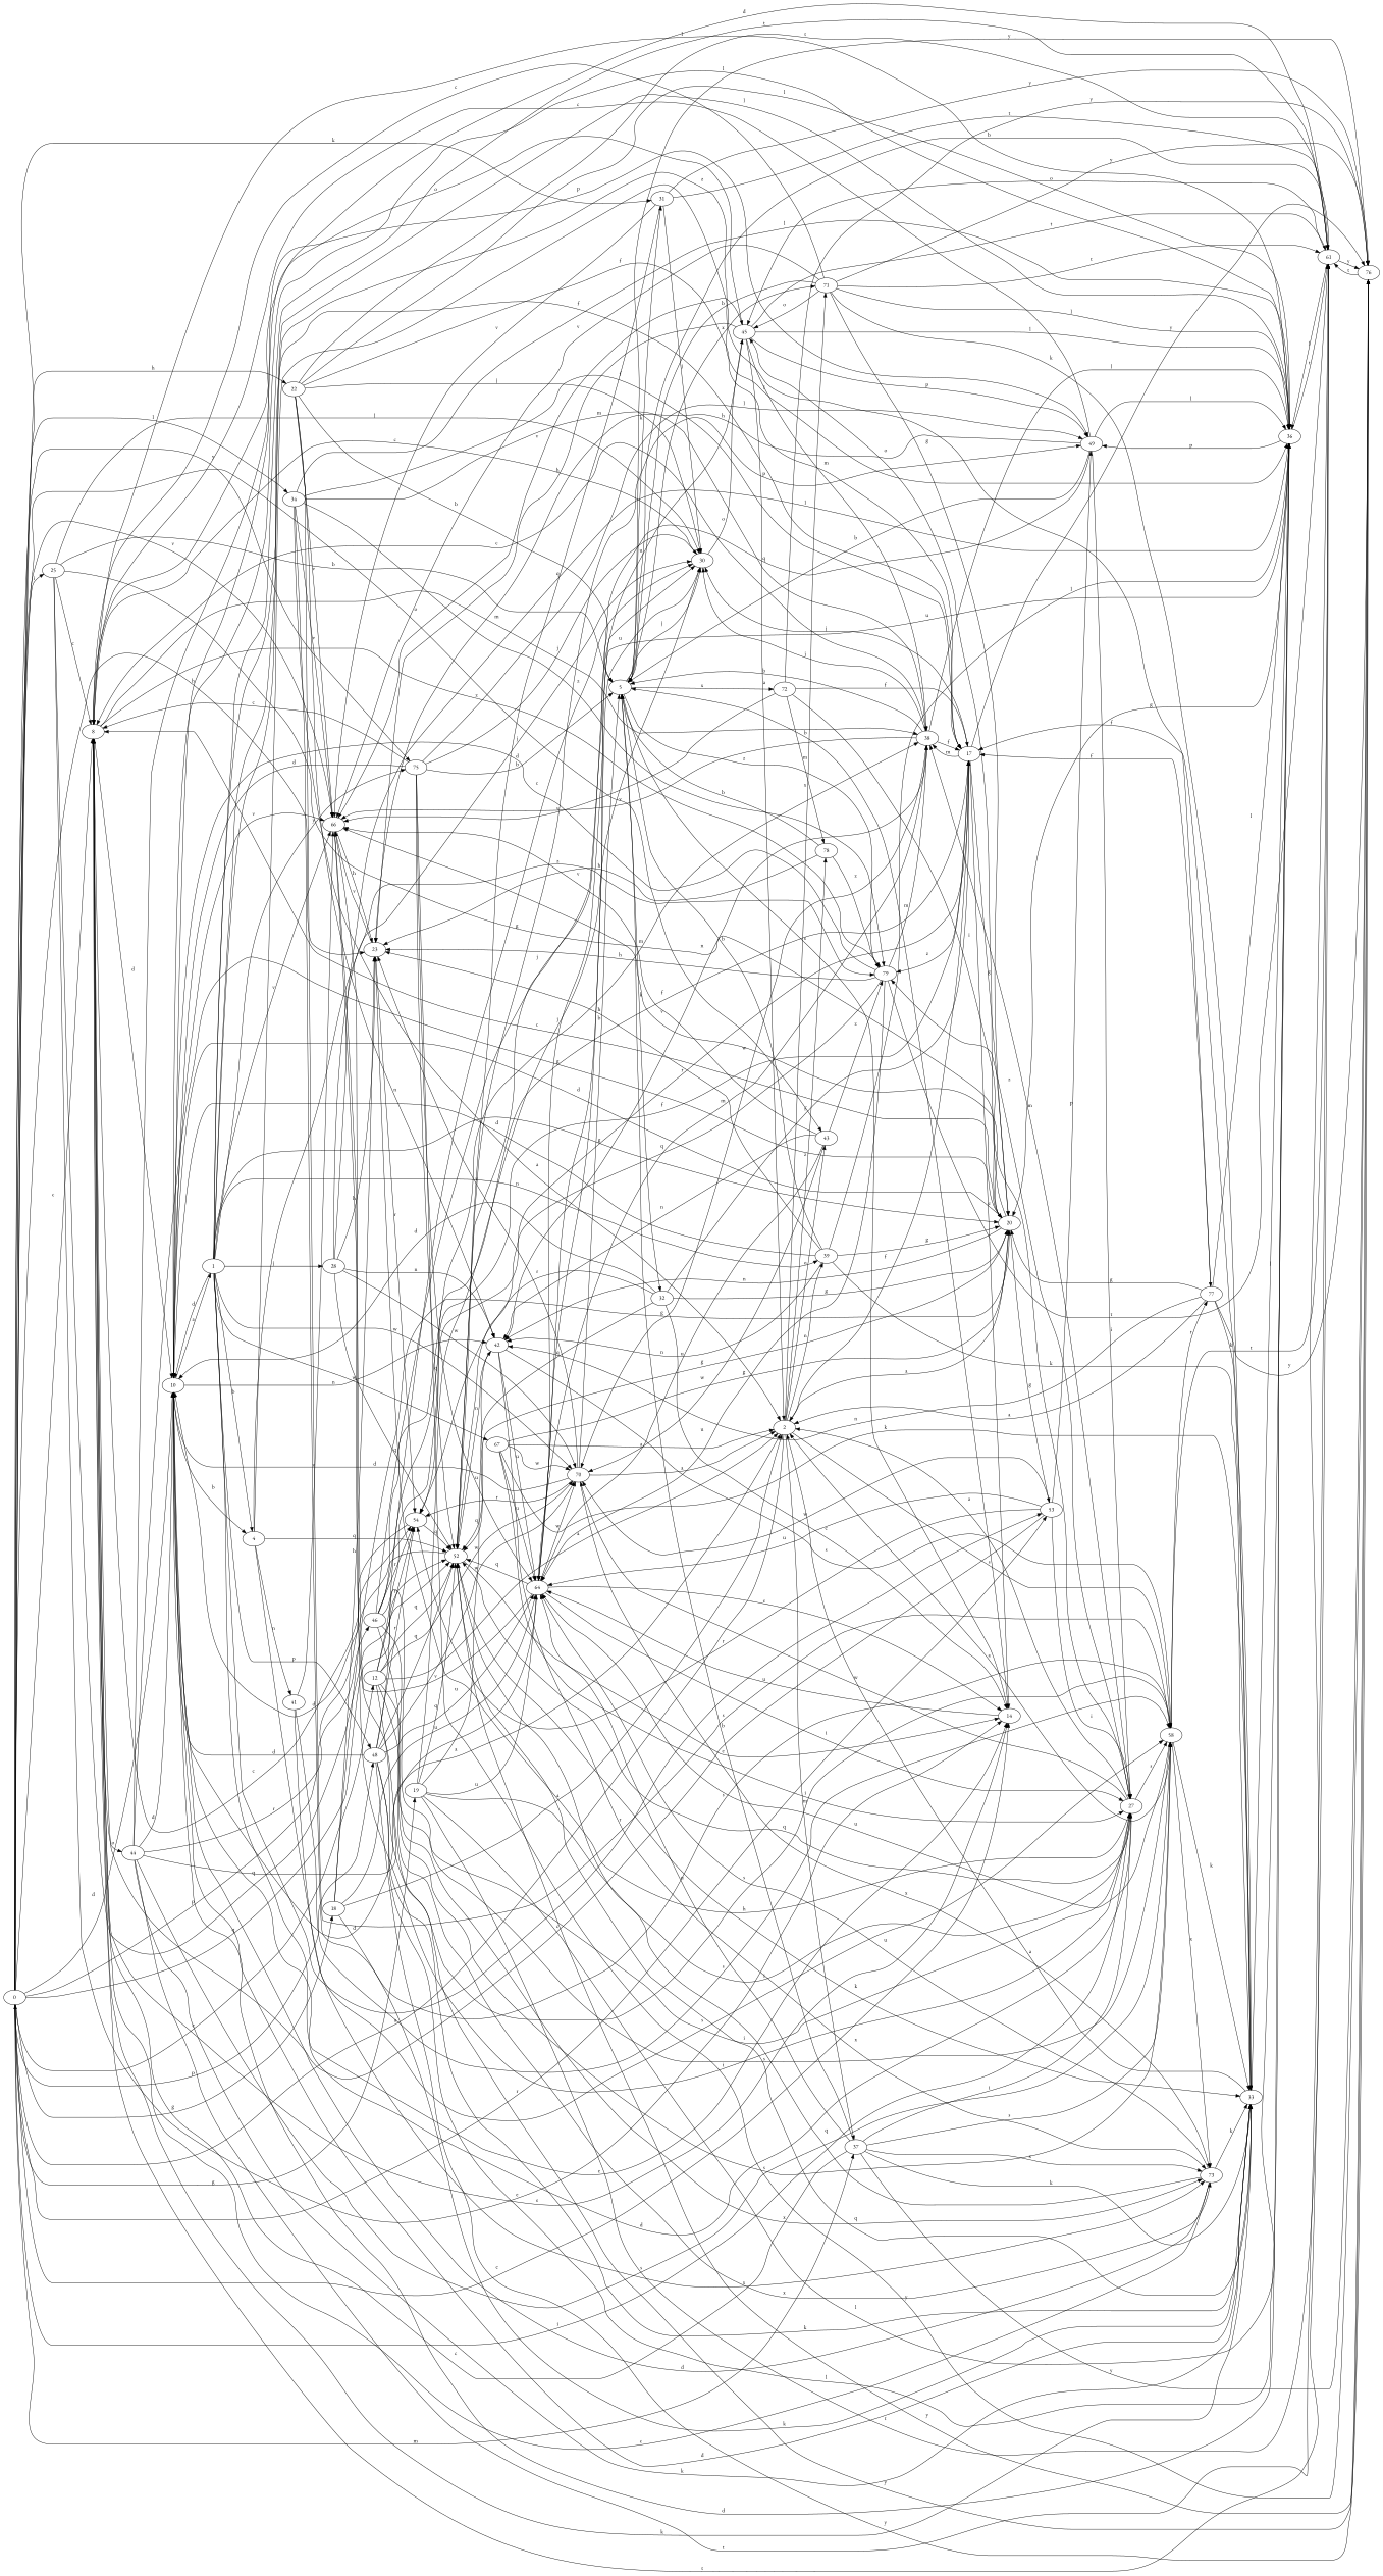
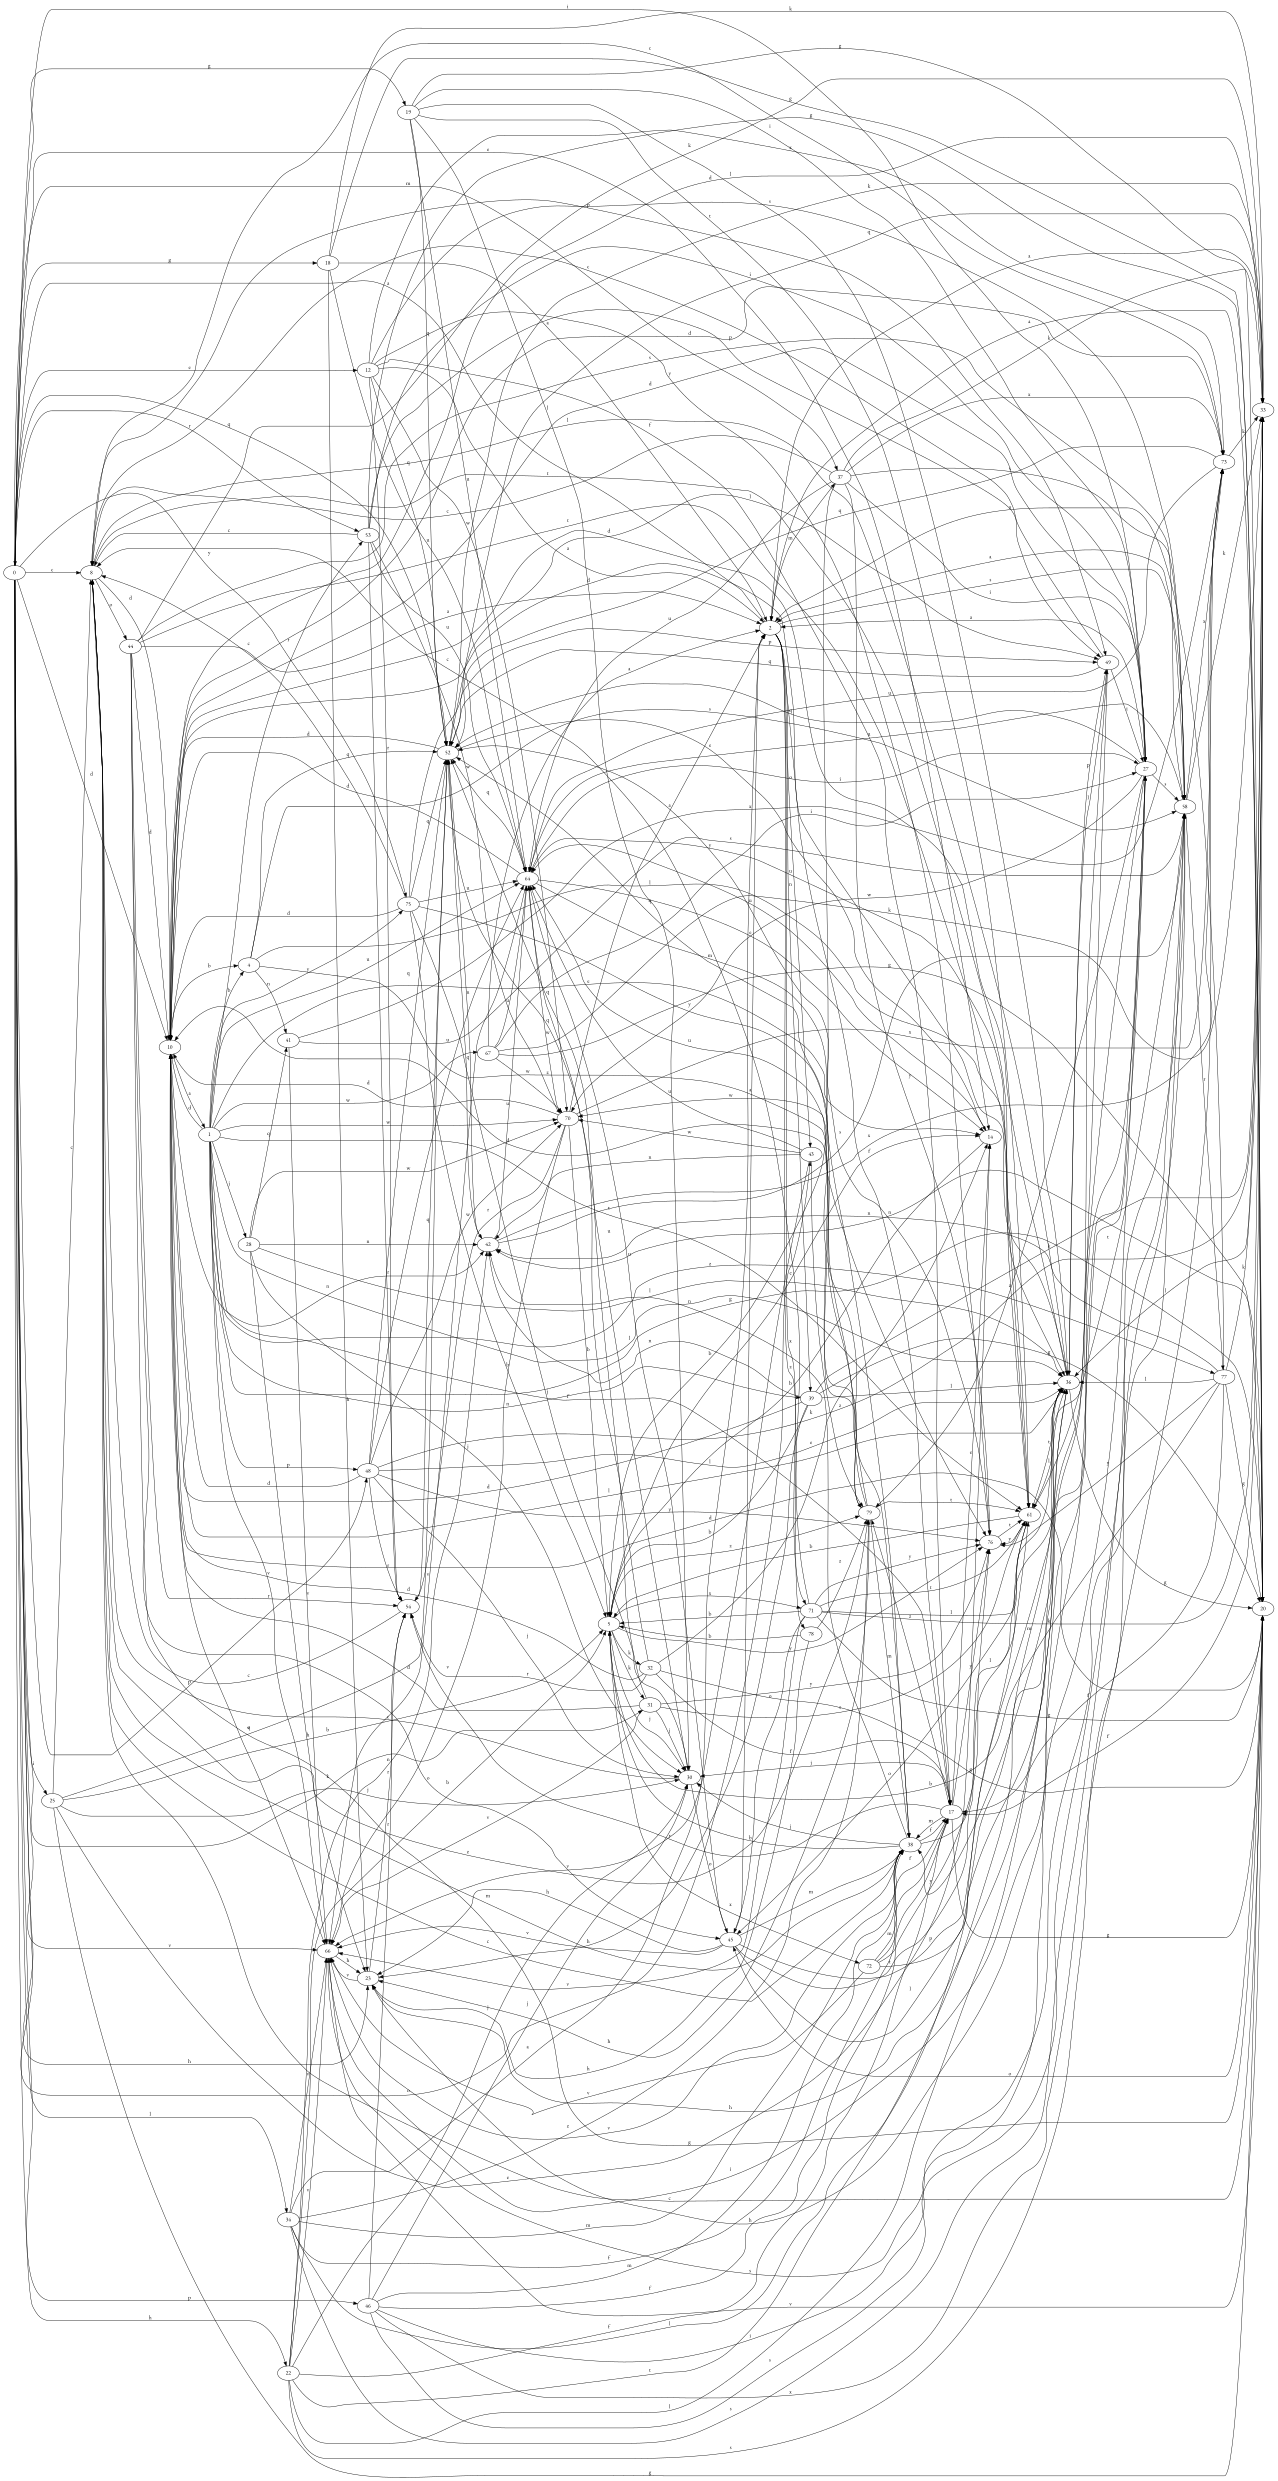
  strict digraph {
    fontname="EB Garamond"
    rankdir=LR
    node [fontname="EB Garamond"]
    edge [fontname="EB Garamond"]
    0
    8
    10
    12
    14
    18
    19
    22
    23
    25
    27
    31
    34
    37
    43
    46
    48
    52
    53
    66
    75
    36
    61
    79
    33
    38
    44
    49
    1
    4
    42
    17
    70
    2
    58
    76
    54
    73
    64
    5
    20
    30
    28
    39
    67
    77
    41
    45
    71
    78
    32
    72
    0 -> 8 [label=c]
    0 -> 10 [label=d]
    0 -> 12 [label=e]
    0 -> 14 [label=e]
    0 -> 18 [label=g]
    0 -> 19 [label=g]
    0 -> 22 [label=h]
    0 -> 23 [label=h]
    0 -> 25 [label=i]
    0 -> 27 [label=i]
    0 -> 31 [label=k]
    0 -> 34 [label=l]
    0 -> 37 [label=m]
    0 -> 43 [label=o]
    0 -> 46 [label=p]
    0 -> 48 [label=p]
    0 -> 52 [label=q]
    0 -> 53 [label=r]
    0 -> 66 [label=v]
    0 -> 75 [label=y]
    8 -> 10 [label=d]
-   8 -> 14 [label=e]
    8 -> 36 [label=l]
    8 -> 61 [label=t]
    8 -> 79 [label=z]
-   8 -> 33 [label=k]
    8 -> 38 [label=m]
    8 -> 44 [label=o]
    8 -> 49 [label=p]
    10 -> 66 [label=v]
    10 -> 36 [label=l]
    10 -> 1 [label=a]
    10 -> 4 [label=b]
    10 -> 42 [label=n]
    12 -> 52 [label=q]
    12 -> 17 [label=f]
    12 -> 70 [label=w]
    12 -> 2 [label=a]
    12 -> 58 [label=s]
    12 -> 76 [label=y]
    12 -> 54 [label=r]
    12 -> 73 [label=x]
    14 -> 64 [label=u]
    14 -> 5 [label=b]
    18 -> 23 [label=h]
    18 -> 33 [label=k]
    18 -> 2 [label=a]
    18 -> 64 [label=u]
    18 -> 20 [label=g]
    19 -> 27 [label=i]
    19 -> 52 [label=q]
    19 -> 36 [label=l]
    19 -> 61 [label=t]
    19 -> 64 [label=u]
    19 -> 20 [label=g]
    19 -> 30 [label=j]
    22 -> 66 [label=v]
    22 -> 36 [label=l]
    22 -> 61 [label=t]
    22 -> 42 [label=n]
    22 -> 17 [label=f]
    22 -> 58 [label=s]
    22 -> 5 [label=b]
    22 -> 30 [label=j]
    23 -> 66 [label=v]
    23 -> 54 [label=r]
    25 -> 8 [label=c]
    25 -> 14 [label=e]
    25 -> 52 [label=q]
    25 -> 5 [label=b]
    25 -> 20 [label=g]
    25 -> 30 [label=j]
    27 -> 10 [label=d]
    27 -> 23 [label=h]
    27 -> 52 [label=q]
    27 -> 79 [label=z]
    27 -> 38 [label=m]
    27 -> 70 [label=w]
    27 -> 2 [label=a]
    27 -> 58 [label=s]
+   31 -> 10 [label=d]
    31 -> 52 [label=q]
    31 -> 66 [label=v]
    31 -> 61 [label=t]
    31 -> 76 [label=y]
    31 -> 30 [label=j]
    34 -> 66 [label=v]
    34 -> 36 [label=l]
    34 -> 79 [label=z]
    34 -> 38 [label=m]
    34 -> 17 [label=f]
    34 -> 2 [label=a]
    34 -> 58 [label=s]
    37 -> 8 [label=c]
    37 -> 27 [label=i]
    37 -> 33 [label=k]
    37 -> 58 [label=s]
    37 -> 76 [label=y]
    37 -> 73 [label=x]
    37 -> 64 [label=u]
    37 -> 5 [label=b]
    43 -> 66 [label=v]
    43 -> 79 [label=z]
    43 -> 42 [label=n]
    43 -> 70 [label=w]
    43 -> 64 [label=u]
    46 -> 27 [label=i]
    46 -> 38 [label=m]
    46 -> 17 [label=f]
    46 -> 58 [label=s]
    46 -> 54 [label=r]
    46 -> 73 [label=x]
    46 -> 30 [label=j]
    48 -> 10 [label=d]
    48 -> 52 [label=q]
    48 -> 36 [label=l]
    48 -> 33 [label=k]
    48 -> 70 [label=w]
    48 -> 76 [label=y]
    48 -> 54 [label=r]
    48 -> 64 [label=u]
-   48 -> 30 [label=c]
+   48 -> 30 [label=j]
    52 -> 10 [label=d]
    52 -> 14 [label=e]
    52 -> 33 [label=k]
    52 -> 49 [label=p]
    52 -> 42 [label=n]
    53 -> 8 [label=c]
    53 -> 27 [label=i]
    53 -> 49 [label=p]
    53 -> 70 [label=w]
    53 -> 54 [label=r]
    53 -> 64 [label=u]
-   20 -> 53 [label=g]
+   53 -> 20 [label=g]
    66 -> 23 [label=h]
    66 -> 27 [label=i]
    66 -> 58 [label=s]
    75 -> 8 [label=c]
    75 -> 10 [label=d]
    75 -> 52 [label=q]
    75 -> 49 [label=l]
    75 -> 76 [label=y]
    75 -> 64 [label=u]
    75 -> 5 [label=b]
    75 -> 30 [label=j]
    36 -> 10 [label=d]
    36 -> 61 [label=t]
    36 -> 49 [label=p]
    36 -> 64 [label=u]
    36 -> 20 [label=g]
    61 -> 10 [label=d]
    61 -> 36 [label=l]
    61 -> 76 [label=y]
    61 -> 5 [label=b]
    61 -> 45 [label=o]
    79 -> 10 [label=d]
    79 -> 23 [label=h]
    79 -> 52 [label=q]
    79 -> 61 [label=t]
    79 -> 38 [label=m]
    79 -> 64 [label=u]
    33 -> 10 [label=d]
    33 -> 52 [label=q]
    33 -> 36 [label=l]
    33 -> 17 [label=f]
    33 -> 2 [label=a]
    38 -> 8 [label=c]
    38 -> 66 [label=v]
    38 -> 36 [label=l]
    38 -> 42 [label=n]
    38 -> 17 [label=f]
    38 -> 70 [label=w]
    38 -> 5 [label=b]
    38 -> 30 [label=j]
    44 -> 10 [label=d]
    44 -> 61 [label=t]
    44 -> 33 [label=k]
    44 -> 2 [label=a]
    44 -> 58 [label=s]
    44 -> 54 [label=r]
    44 -> 20 [label=g]
    44 -> 45 [label=o]
    49 -> 8 [label=c]
    49 -> 23 [label=h]
    49 -> 27 [label=i]
    49 -> 52 [label=q]
    49 -> 36 [label=l]
    1 -> 10 [label=d]
    1 -> 14 [label=e]
    1 -> 48 [label=p]
    1 -> 53 [label=r]
    1 -> 66 [label=v]
    1 -> 75 [label=y]
    1 -> 36 [label=l]
    1 -> 61 [label=t]
    1 -> 4 [label=b]
    1 -> 17 [label=f]
    1 -> 70 [label=w]
+   1 -> 64 [label=u]
    1 -> 20 [label=g]
    1 -> 28 [label=j]
    1 -> 39 [label=n]
    1 -> 67 [label=w]
    1 -> 77 [label=z]
    4 -> 52 [label=q]
    4 -> 36 [label=l]
    4 -> 79 [label=z]
    4 -> 58 [label=s]
    4 -> 41 [label=n]
    42 -> 52 [label=q]
    42 -> 58 [label=s]
    42 -> 73 [label=x]
    42 -> 64 [label=u]
    17 -> 14 [label=e]
    17 -> 79 [label=z]
    17 -> 38 [label=m]
    17 -> 76 [label=y]
    17 -> 54 [label=r]
    17 -> 20 [label=g]
    17 -> 30 [label=j]
    70 -> 10 [label=d]
-   70 -> 23 [label=v]
+   70 -> 66 [label=v]
    70 -> 2 [label=a]
    70 -> 54 [label=r]
    70 -> 73 [label=x]
    70 -> 5 [label=b]
    2 -> 0 [label=a]
    2 -> 37 [label=m]
    2 -> 43 [label=o]
    2 -> 17 [label=f]
    2 -> 58 [label=s]
    2 -> 39 [label=n]
    2 -> 71 [label=x]
    2 -> 78 [label=z]
    58 -> 61 [label=t]
    58 -> 33 [label=k]
    58 -> 2 [label=a]
    58 -> 73 [label=x]
    58 -> 64 [label=u]
    58 -> 77 [label=r]
    76 -> 52 [label=y]
    76 -> 61 [label=t]
    54 -> 8 [label=c]
    54 -> 52 [label=q]
    73 -> 8 [label=c]
    73 -> 10 [label=d]
    73 -> 52 [label=q]
    73 -> 33 [label=k]
    73 -> 64 [label=u]
    64 -> 10 [label=d]
    64 -> 14 [label=e]
    64 -> 27 [label=i]
    64 -> 52 [label=q]
    64 -> 66 [label=v]
    64 -> 38 [label=m]
    64 -> 70 [label=w]
    5 -> 14 [label=e]
    5 -> 31 [label=k]
    5 -> 79 [label=z]
    5 -> 76 [label=y]
    5 -> 30 [label=j]
    5 -> 71 [label=x]
    5 -> 32 [label=k]
    5 -> 72 [label=x]
    20 -> 8 [label=c]
    20 -> 10 [label=d]
    20 -> 66 [label=v]
    20 -> 42 [label=n]
    20 -> 2 [label=a]
    20 -> 45 [label=o]
    30 -> 8 [label=c]
    30 -> 64 [label=u]
    30 -> 45 [label=o]
    28 -> 23 [label=h]
-   28 -> 52 [label=q]
+   28 -> 41 [label=q]
    28 -> 36 [label=l]
    28 -> 42 [label=n]
    28 -> 70 [label=w]
    28 -> 30 [label=j]
    39 -> 10 [label=d]
    39 -> 23 [label=h]
    39 -> 36 [label=l]
    39 -> 33 [label=k]
    39 -> 42 [label=n]
    39 -> 5 [label=b]
    39 -> 20 [label=g]
    67 -> 27 [label=i]
    67 -> 33 [label=k]
    67 -> 70 [label=w]
    67 -> 2 [label=a]
    67 -> 64 [label=u]
    67 -> 20 [label=g]
    77 -> 36 [label=l]
    77 -> 33 [label=k]
    77 -> 42 [label=n]
    77 -> 17 [label=f]
    77 -> 2 [label=a]
    77 -> 76 [label=y]
-   49 -> 5 [label=b]
+   77 -> 5 [label=b]
    77 -> 20 [label=g]
    41 -> 66 [label=v]
    41 -> 58 [label=s]
    41 -> 73 [label=x]
    45 -> 23 [label=h]
    45 -> 66 [label=v]
    45 -> 36 [label=l]
    45 -> 61 [label=t]
    45 -> 38 [label=m]
    45 -> 49 [label=p]
    45 -> 2 [label=a]
    45 -> 64 [label=u]
    71 -> 8 [label=c]
    71 -> 66 [label=v]
    71 -> 36 [label=l]
    71 -> 61 [label=t]
    71 -> 33 [label=k]
    71 -> 76 [label=y]
    71 -> 5 [label=b]
    71 -> 20 [label=g]
    71 -> 45 [label=o]
    78 -> 23 [label=h]
    78 -> 79 [label=z]
    78 -> 5 [label=b]
    32 -> 10 [label=d]
    32 -> 14 [label=e]
    32 -> 52 [label=q]
    32 -> 17 [label=f]
    32 -> 54 [label=r]
    32 -> 20 [label=g]
    72 -> 27 [label=i]
    72 -> 66 [label=v]
-   72 -> 78 [label=m]
+   72 -> 38 [label=m]
    72 -> 17 [label=f]
    72 -> 76 [label=y]
  }
